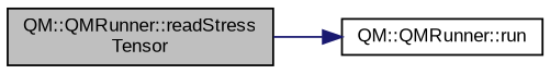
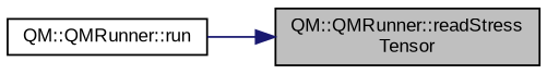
  digraph {
    rankdir=RL
    fontname="Liberation Sans"
    node [color=black fontname="Liberation Sans" fontsize=10 shape=record style=filled]
    n1 [fillcolor=grey75 fontcolor=black height=0.2 label="QM::QMRunner::readStress\lTensor" width=0.4]
    n2 [fillcolor=white height=0.2 label="QM::QMRunner::run" width=0.4]
-   n2 -> n1 [color=midnightblue dir=back fontname="Liberation Sans" fontsize=10 labelfontname=Helvetica labelfontsize=10 style=solid]
+   n1 -> n2 [color=midnightblue dir=back fontname="Liberation Sans" fontsize=10 labelfontname=Helvetica labelfontsize=10 style=solid]
  }
